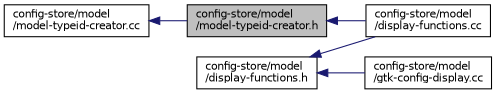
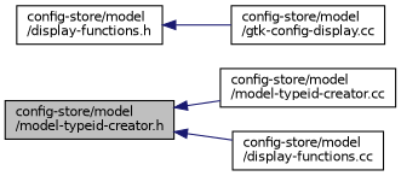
  digraph {
    rankdir=LR
    node [color=black fillcolor=white fontname=Helvetica fontsize=10 shape=record style=filled]
    edge [color=midnightblue dir=back fontname=Helvetica fontsize=10 labelfontname=Helvetica labelfontsize=10 style=solid]
    n1 [fillcolor=grey75 fontcolor=black height=0.2 label="config-store/model\l/model-typeid-creator.h" width=0.4]
    n2 [height=0.2 label="config-store/model\l/model-typeid-creator.cc" width=0.4]
    n3 [height=0.2 label="config-store/model\l/display-functions.cc" width=0.4]
    n4 [height=0.2 label="config-store/model\l/display-functions.h" width=0.4]
    n5 [height=0.2 label="config-store/model\l/gtk-config-display.cc" width=0.4]
-   n2 -> n1
+   n1 -> n2
    n1 -> n3
-   n4 -> n3
    n4 -> n5
  }
